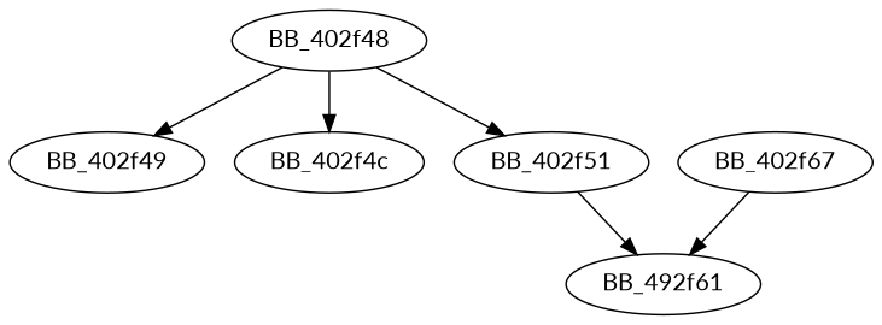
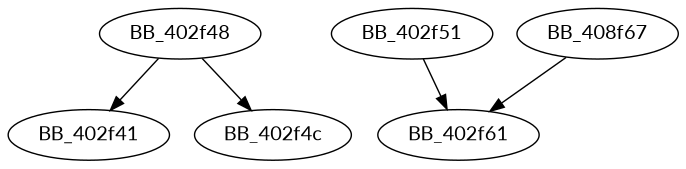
  digraph {
    fontname=Lato
    node [fontname=Lato]
    edge [fontname=Lato]
    BB_402f48
-   BB_402f41 [label=BB_402f49]
+   BB_402f41
    BB_402f4c
    BB_402f51
-   BB_402f61 [label=BB_492f61]
-   BB_402f67
+   BB_402f61
+   BB_402f67 [label=BB_408f67]
    BB_402f48 -> BB_402f41
    BB_402f48 -> BB_402f4c
-   BB_402f48 -> BB_402f51
    BB_402f51 -> BB_402f61
    BB_402f67 -> BB_402f61
  }
